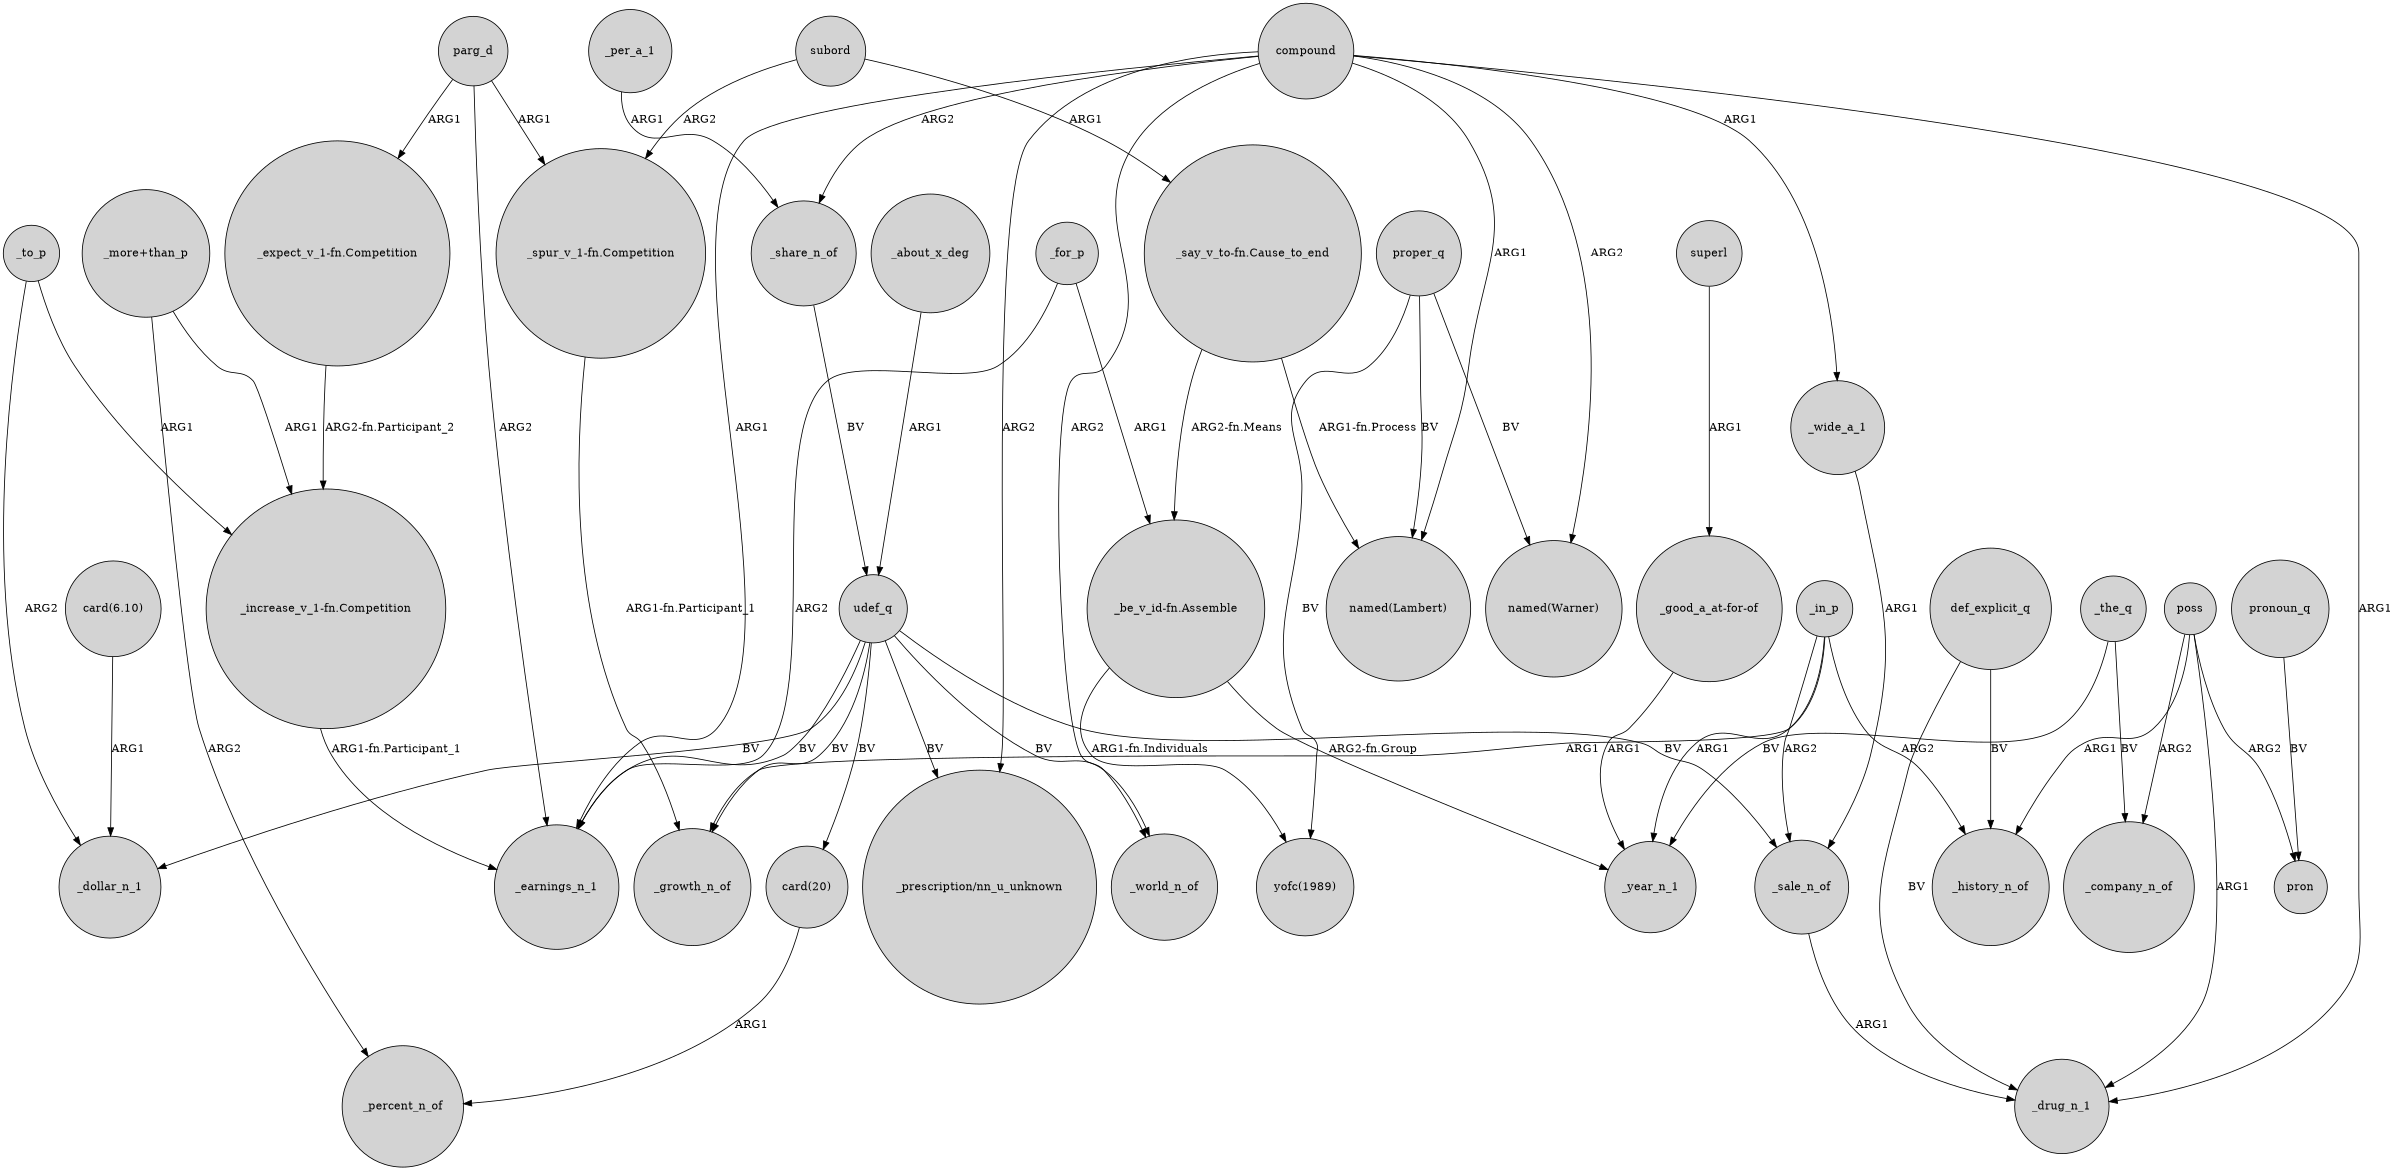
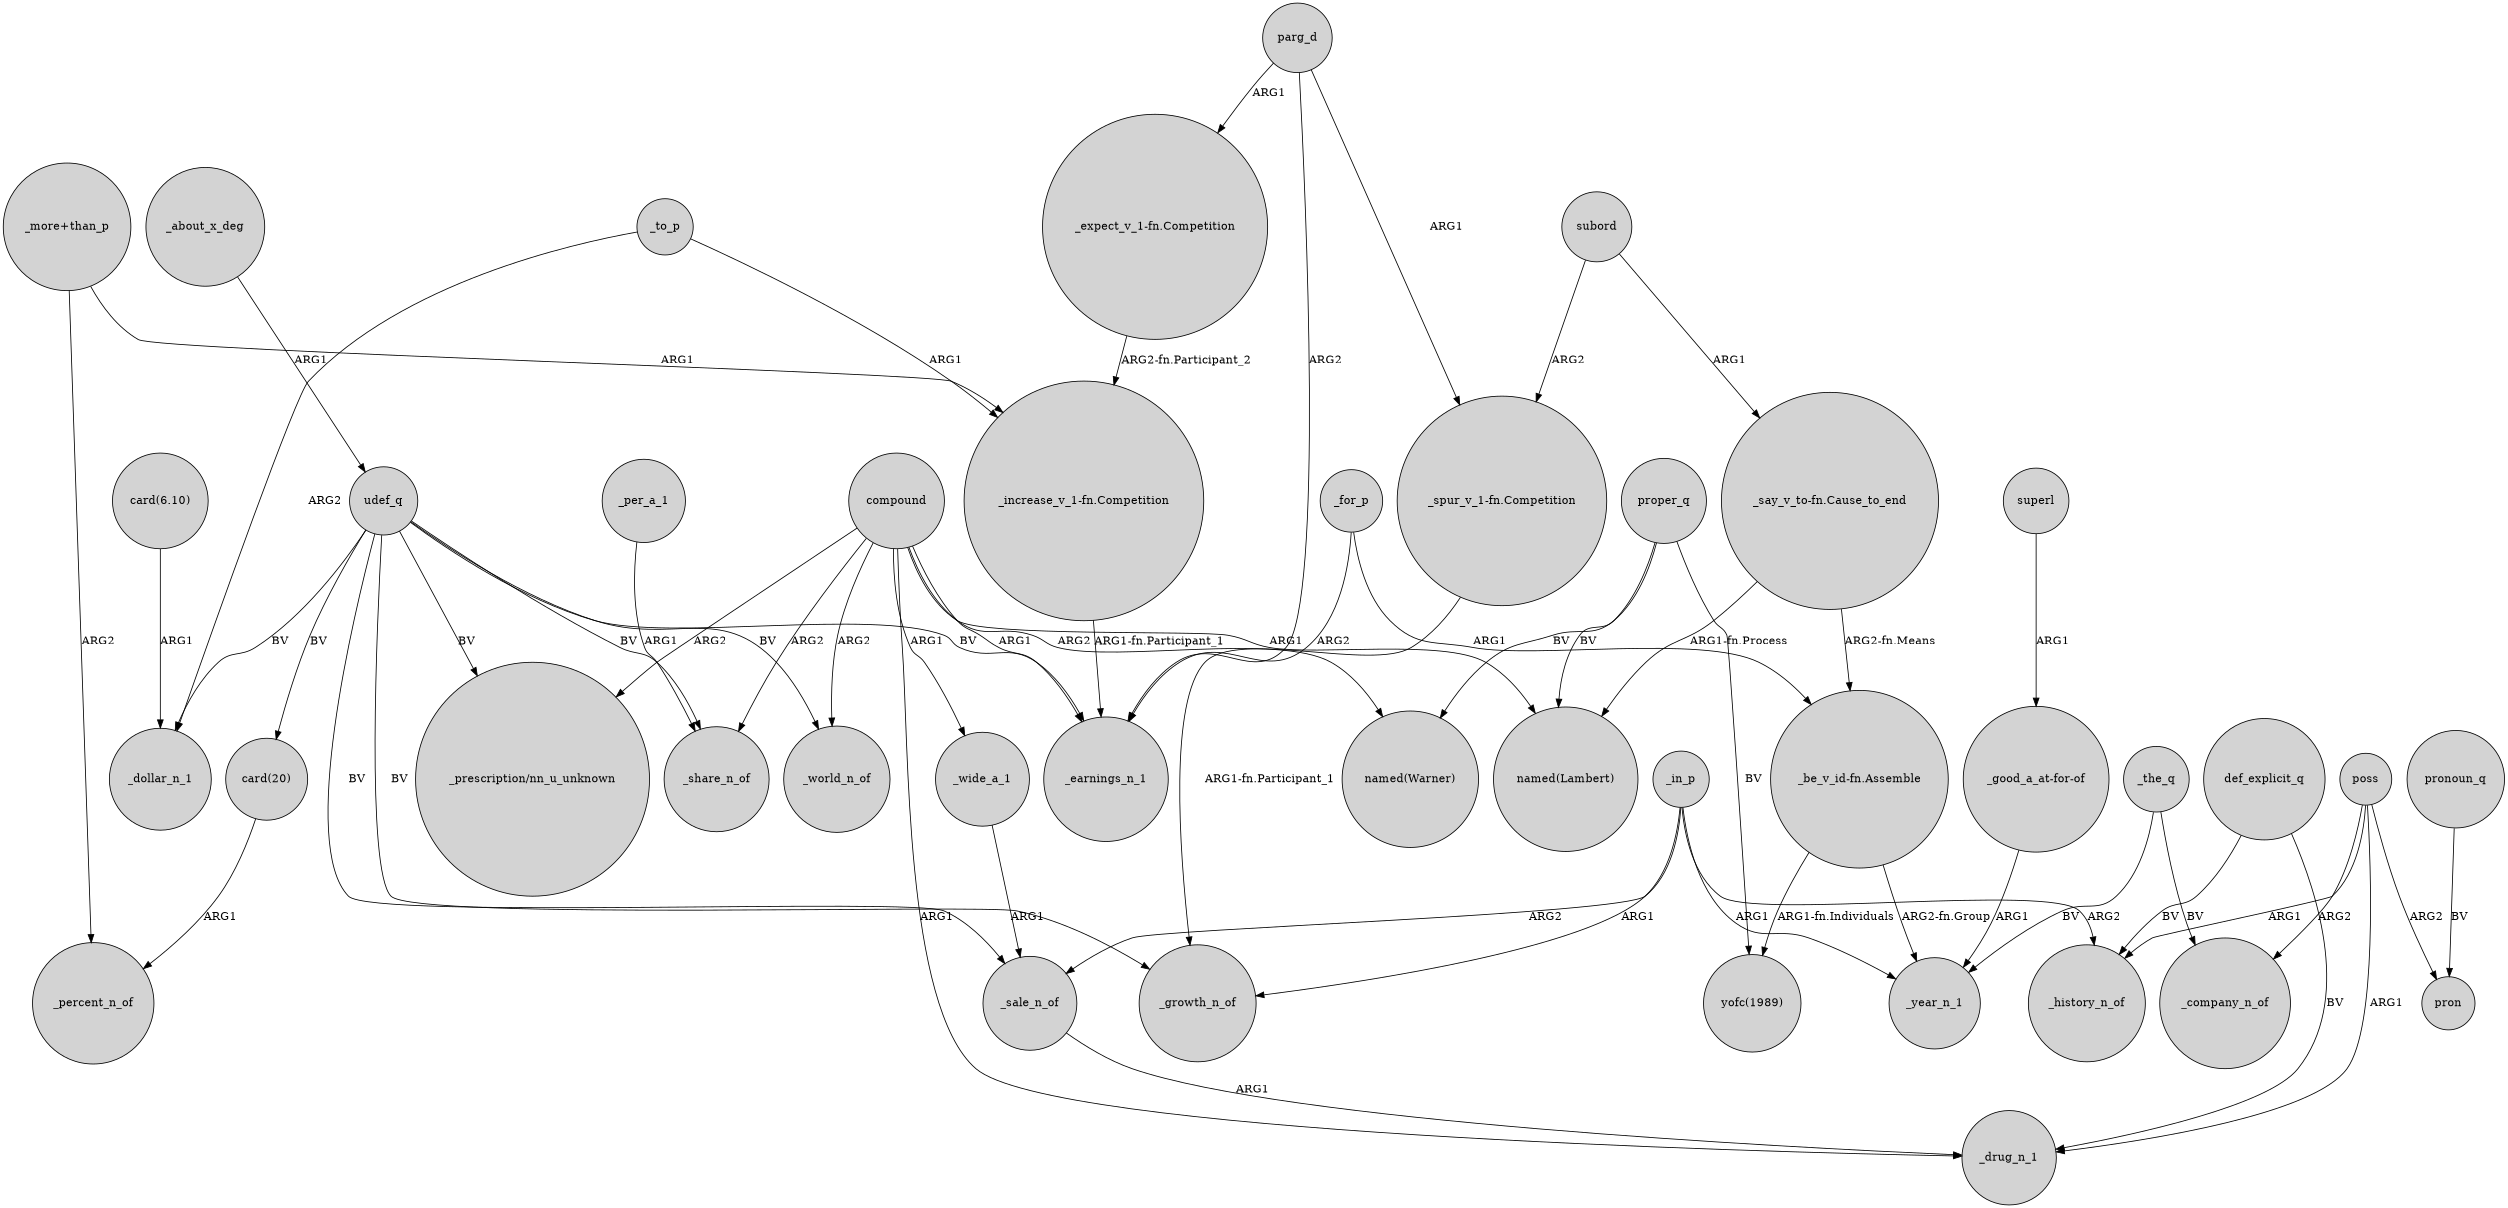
  digraph {
    node [shape=circle style=filled]
    parg_d
    "_spur_v_1-fn.Competition"
    _earnings_n_1
    "_expect_v_1-fn.Competition"
    _growth_n_of
    "_increase_v_1-fn.Competition"
    superl
    "_good_a_at-for-of"
    _year_n_1
    subord
    "_say_v_to-fn.Cause_to_end"
    "_be_v_id-fn.Assemble"
    "named(Lambert)"
    "yofc(1989)"
    udef_q
    _world_n_of
    "_prescription/nn_u_unknown"
    _sale_n_of
    _dollar_n_1
    _share_n_of
    "card(20)"
    _drug_n_1
    compound
    _wide_a_1
    "named(Warner)"
    _percent_n_of
    _in_p
    _history_n_of
    def_explicit_q
    _to_p
    _about_x_deg
    pronoun_q
    pron
    poss
    _company_n_of
    "card(6.10)"
    _the_q
    proper_q
    n39 [label=_for_p]
    "_more+than_p"
    _per_a_1
    parg_d -> "_spur_v_1-fn.Competition" [label=ARG1]
    parg_d -> _earnings_n_1 [label=ARG2]
    parg_d -> "_expect_v_1-fn.Competition" [label=ARG1]
    "_spur_v_1-fn.Competition" -> _growth_n_of [label="ARG1-fn.Participant_1"]
    "_expect_v_1-fn.Competition" -> "_increase_v_1-fn.Competition" [label="ARG2-fn.Participant_2"]
    "_increase_v_1-fn.Competition" -> _earnings_n_1 [label="ARG1-fn.Participant_1"]
    superl -> "_good_a_at-for-of" [label=ARG1]
    "_good_a_at-for-of" -> _year_n_1 [label=ARG1]
    subord -> "_spur_v_1-fn.Competition" [label=ARG2]
    subord -> "_say_v_to-fn.Cause_to_end" [label=ARG1]
    "_say_v_to-fn.Cause_to_end" -> "_be_v_id-fn.Assemble" [label="ARG2-fn.Means"]
    "_say_v_to-fn.Cause_to_end" -> "named(Lambert)" [label="ARG1-fn.Process"]
    "_be_v_id-fn.Assemble" -> _year_n_1 [label="ARG2-fn.Group"]
    "_be_v_id-fn.Assemble" -> "yofc(1989)" [label="ARG1-fn.Individuals"]
    udef_q -> _earnings_n_1 [label=BV]
    udef_q -> _growth_n_of [label=BV]
    udef_q -> _world_n_of [label=BV]
    udef_q -> "_prescription/nn_u_unknown" [label=BV]
    udef_q -> _sale_n_of [label=BV]
    udef_q -> _dollar_n_1 [label=BV]
-   _share_n_of -> udef_q [label=BV]
+   udef_q -> _share_n_of [label=BV]
    udef_q -> "card(20)" [label=BV]
    _sale_n_of -> _drug_n_1 [label=ARG1]
    "card(20)" -> _percent_n_of [label=ARG1]
    compound -> _earnings_n_1 [label=ARG1]
    compound -> "named(Lambert)" [label=ARG1]
    compound -> _world_n_of [label=ARG2]
    compound -> "_prescription/nn_u_unknown" [label=ARG2]
    compound -> _share_n_of [label=ARG2]
    compound -> _drug_n_1 [label=ARG1]
    compound -> _wide_a_1 [label=ARG1]
    compound -> "named(Warner)" [label=ARG2]
    _wide_a_1 -> _sale_n_of [label=ARG1]
    _in_p -> _growth_n_of [label=ARG1]
    _in_p -> _year_n_1 [label=ARG1]
    _in_p -> _sale_n_of [label=ARG2]
    _in_p -> _history_n_of [label=ARG2]
    def_explicit_q -> _drug_n_1 [label=BV]
    def_explicit_q -> _history_n_of [label=BV]
    _to_p -> "_increase_v_1-fn.Competition" [label=ARG1]
    _to_p -> _dollar_n_1 [label=ARG2]
    _about_x_deg -> udef_q [label=ARG1]
    pronoun_q -> pron [label=BV]
    poss -> _drug_n_1 [label=ARG1]
    poss -> _history_n_of [label=ARG1]
    poss -> pron [label=ARG2]
    poss -> _company_n_of [label=ARG2]
    "card(6.10)" -> _dollar_n_1 [label=ARG1]
    _the_q -> _year_n_1 [label=BV]
    _the_q -> _company_n_of [label=BV]
    proper_q -> "named(Lambert)" [label=BV]
    proper_q -> "yofc(1989)" [label=BV]
    proper_q -> "named(Warner)" [label=BV]
    n39 -> _earnings_n_1 [label=ARG2]
    n39 -> "_be_v_id-fn.Assemble" [label=ARG1]
    "_more+than_p" -> "_increase_v_1-fn.Competition" [label=ARG1]
    "_more+than_p" -> _percent_n_of [label=ARG2]
    _per_a_1 -> _share_n_of [label=ARG1]
  }
